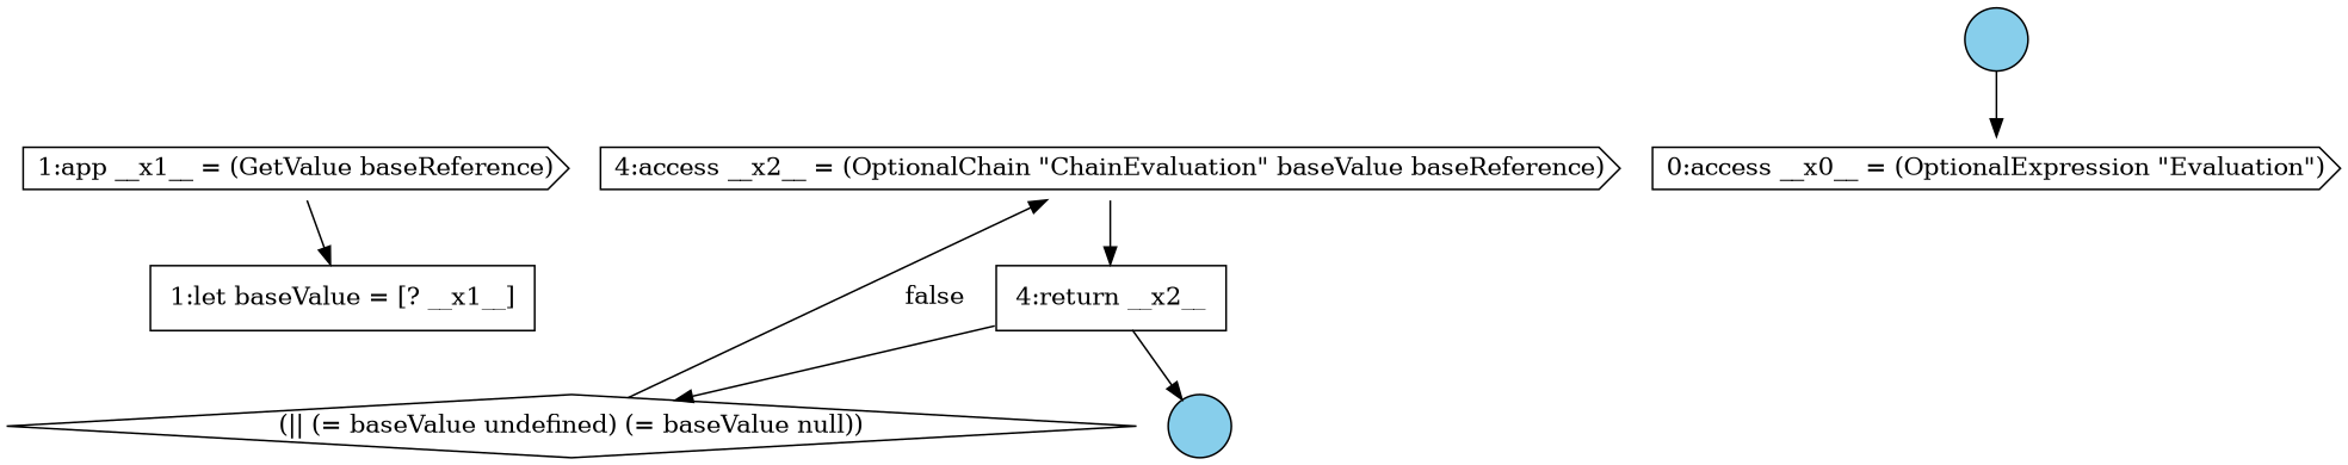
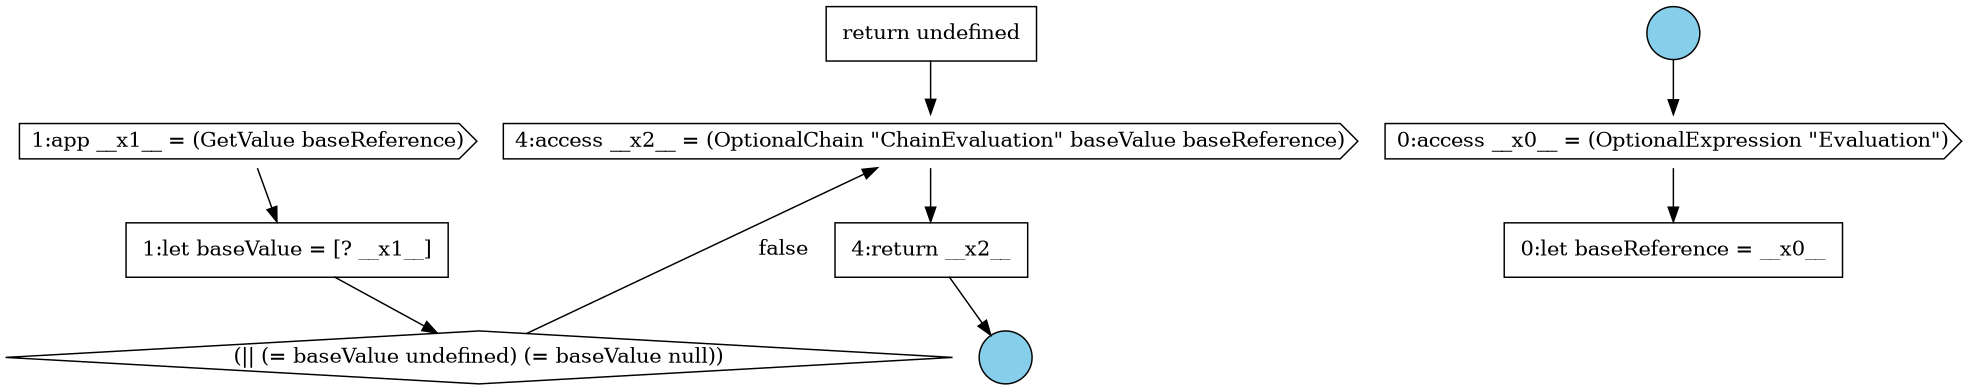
  digraph {
    node [color=black fillcolor=white shape=none style=filled]
    edge [color=black]
    n1 [label=<<font color="black">4:access __x2__ = (OptionalChain &quot;ChainEvaluation&quot; baseValue baseReference)</font>> shape=cds]
    n2 [label=<<font color="black">     <table border="0" cellborder="1" cellspacing="0" cellpadding="10">       <tr><td align="left">4:return __x2__</td></tr>     </table>   </font>> margin=0]
    n3 [fillcolor=skyblue label=" " shape=circle]
    n4 [label=<<font color="black">1:app __x1__ = (GetValue baseReference)</font>> shape=cds]
    n5 [label=<<font color="black">     <table border="0" cellborder="1" cellspacing="0" cellpadding="10">       <tr><td align="left">1:let baseValue = [? __x1__]</td></tr>     </table>   </font>> margin=0]
    n6 [label=<<font color="black">(|| (= baseValue undefined) (= baseValue null))</font>> shape=diamond]
    n7 [fillcolor=skyblue label=" " shape=circle]
    n8 [label=<<font color="black">0:access __x0__ = (OptionalExpression &quot;Evaluation&quot;)</font>> shape=cds]
+   n9 [label=<<font color="black">     <table border="0" cellborder="1" cellspacing="0" cellpadding="10">       <tr><td align="left">0:let baseReference = __x0__</td></tr>     </table>   </font>> margin=0]
+   n10 [label=<<font color="black">     <table border="0" cellborder="1" cellspacing="0" cellpadding="10">       <tr><td align="left">return undefined</td></tr>     </table>   </font>> margin=0]
    n1 -> n2
    n2 -> n3
    n4 -> n5
-   n2 -> n6
+   n5 -> n6
    n6 -> n1 [label=<<font color="black">false</font>>]
    n7 -> n8
+   n8 -> n9
+   n10 -> n1
  }
